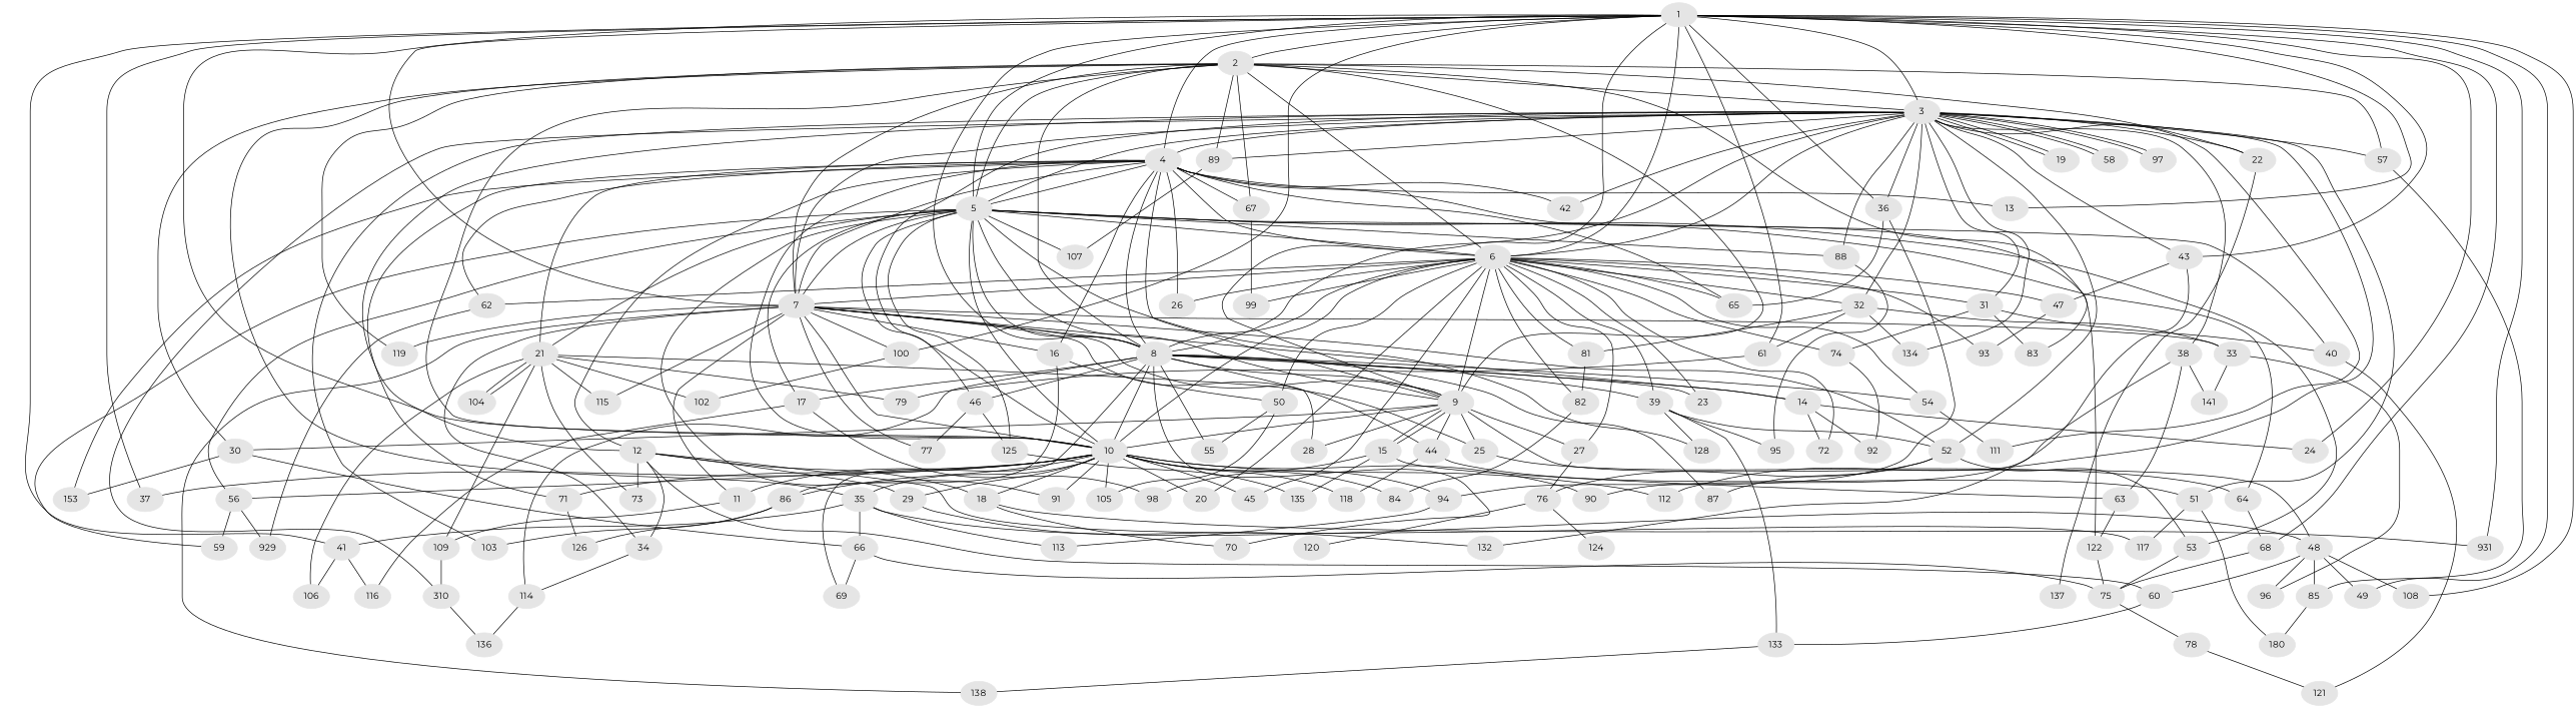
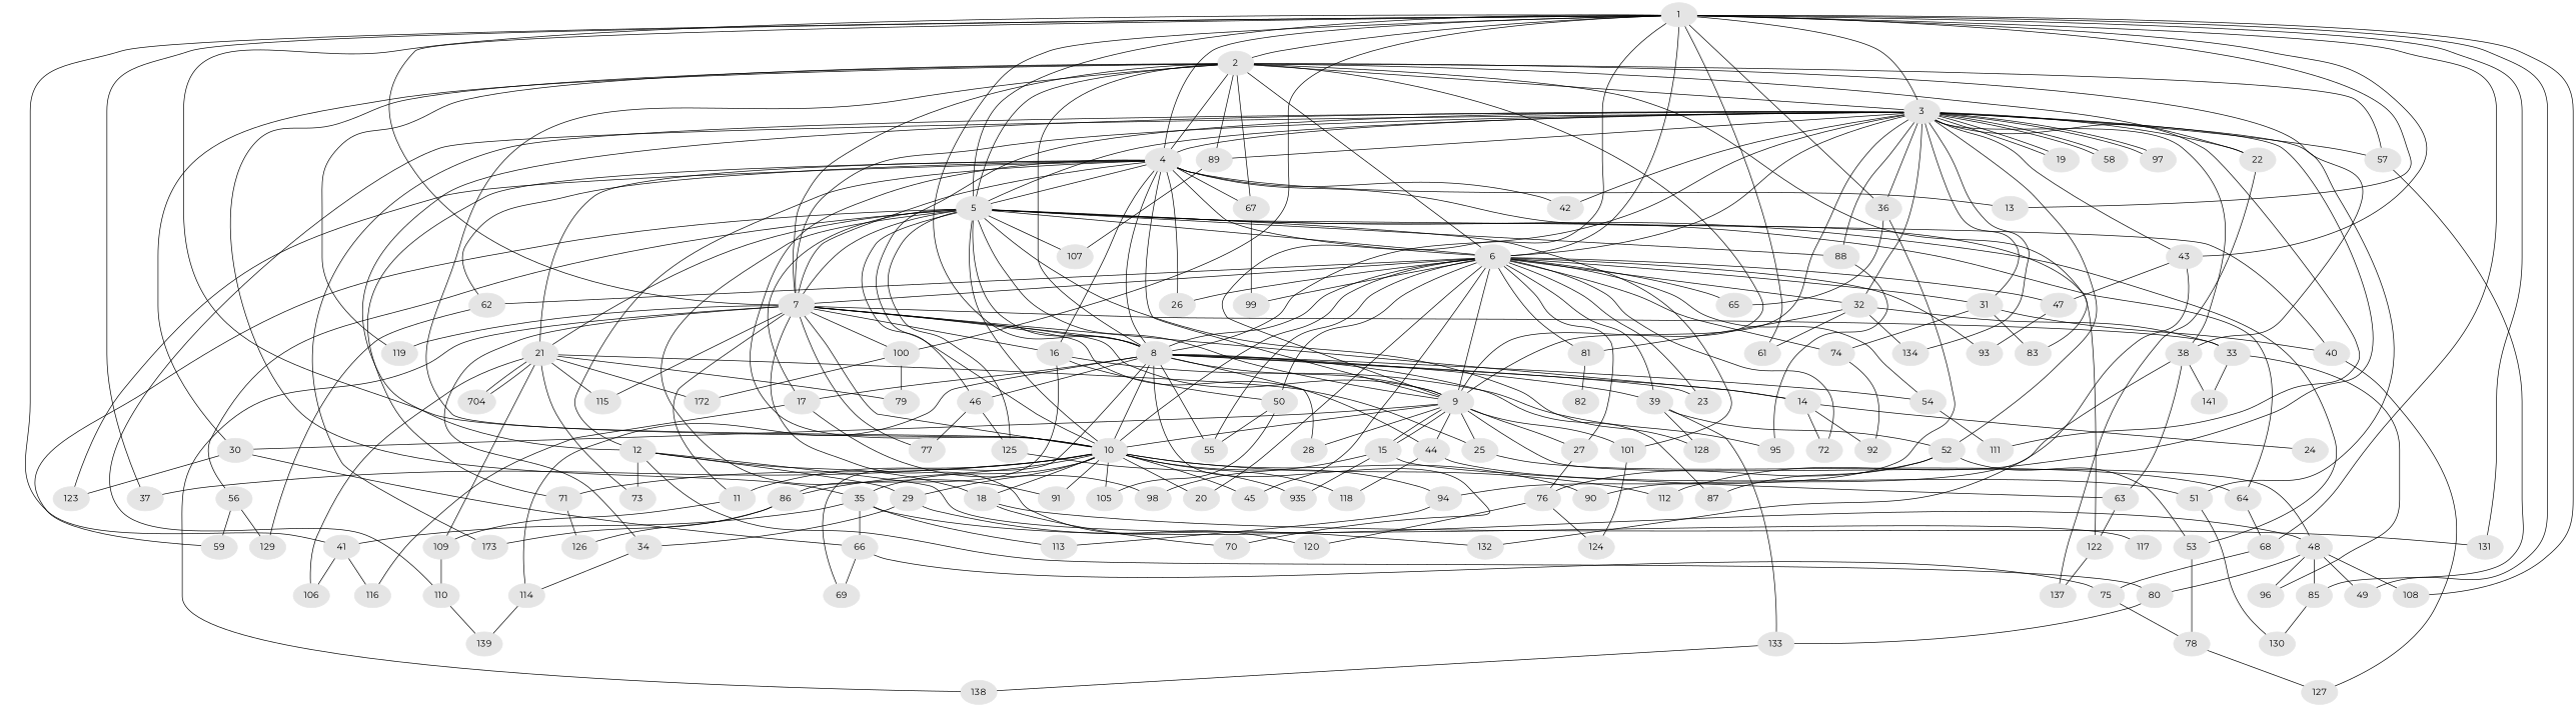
  graph {
    fontname=Montserrat
    node [color=gray90 fontname=Montserrat style=filled]
    edge [fontname=Montserrat]
    1
    2
    3
    4
    5
    6
    7
    8
    9
    10
    13
    24
    36
    37
    41
    43
    49
    61
    68
    100
    108
-   131 [label=931]
+   131
    22
    30
    35
    38
    57
    67
    83
    89
    119
    12
    19
    31
    32
    42
    51
    52
    58
    88
    97
-   103
-   110 [label=310]
+   103 [label=173]
+   110
    111
    112
    134
    16
    21
    26
    62
    71
    122
-   123 [label=153]
+   123
    17
    40
    46
    53
    56
    59
    64
    91
+   101
    107
    125
    128
    20
    23
    27
    39
    45
    47
    50
    54
    65
    72
    74
    81
    82
    93
    99
    11
    14
    33
    34
    44
    77
    115
    120
    138
    28
    55
    69
    70
    87
    114
    15
    25
    48
    18
    29
-   84
    86
    90
    94
    105
    118
    116
    106
    132
    79
    75
-   102
+   102 [label=172]
    137
    66
    113
    63
    n117 [label=141]
    85
    73
-   80 [label=60]
+   80
    117
-   130 [label=180]
+   130
    76
    95
-   136
+   136 [label=139]
    109
-   104
-   129 [label=929]
+   104 [label=704]
+   129
    126
    98
-   127 [label=121]
+   127
    78
    124
-   135
+   135 [label=935]
    133
    92
    96
    1 -- 2
    1 -- 3
    1 -- 4
    1 -- 5
    1 -- 6
    1 -- 7
    1 -- 8
    1 -- 9
    1 -- 10
    1 -- 13
-   1 -- 24
    1 -- 36
    1 -- 37
    1 -- 41
    1 -- 43
    1 -- 49
    1 -- 61
    1 -- 68
    1 -- 100
    1 -- 108
    1 -- 131
    2 -- 3
-   65 -- 4
+   2 -- 4
    2 -- 5
    2 -- 6
    2 -- 7
    2 -- 8
    2 -- 9
    2 -- 10
    2 -- 22
    2 -- 30
    2 -- 35
+   2 -- 38
    2 -- 57
    2 -- 67
    2 -- 83
    2 -- 89
    2 -- 119
    3 -- 4
    3 -- 5
    3 -- 6
    3 -- 7
    3 -- 8
+   3 -- 9
    3 -- 10
    3 -- 36
    3 -- 43
    3 -- 22
    3 -- 38
    3 -- 57
    3 -- 89
    3 -- 12
    3 -- 19
    3 -- 19
    3 -- 31
    3 -- 32
    3 -- 42
    3 -- 51
    3 -- 52
    3 -- 58
    3 -- 58
    3 -- 88
    3 -- 97
    3 -- 97
    3 -- 103
    3 -- 110
    3 -- 111
    3 -- 112
    3 -- 134
    4 -- 5
    4 -- 6
    4 -- 7
    4 -- 8
    4 -- 9
    4 -- 10
    4 -- 13
    4 -- 67
    4 -- 12
    4 -- 42
    4 -- 16
    4 -- 21
    4 -- 26
    4 -- 62
    4 -- 71
    4 -- 122
    4 -- 123
    5 -- 6
    5 -- 7
    5 -- 8
    5 -- 9
    5 -- 10
    5 -- 88
    5 -- 21
    5 -- 17
    5 -- 40
    5 -- 46
    5 -- 53
    5 -- 56
    5 -- 59
    5 -- 64
    5 -- 91
+   5 -- 101
    5 -- 107
    5 -- 125
    5 -- 128
    6 -- 7
    6 -- 8
    6 -- 9
    6 -- 10
    6 -- 31
    6 -- 32
    6 -- 26
    6 -- 62
    6 -- 20
    6 -- 23
    6 -- 27
    6 -- 39
    6 -- 45
    6 -- 47
    6 -- 50
    6 -- 54
    6 -- 65
    6 -- 72
    6 -- 74
    6 -- 81
-   6 -- 82
+   6 -- 55
    6 -- 93
    6 -- 99
    7 -- 8
    7 -- 9
    7 -- 10
    7 -- 100
    7 -- 119
    7 -- 16
    7 -- 11
    7 -- 14
    7 -- 33
    7 -- 34
    7 -- 44
    7 -- 77
    7 -- 115
-   7 -- 52
+   7 -- 120
    7 -- 138
    8 -- 9
    8 -- 10
    8 -- 17
    8 -- 46
    8 -- 23
    8 -- 39
    8 -- 54
    8 -- 14
    8 -- 28
    8 -- 55
    8 -- 69
    8 -- 70
    8 -- 87
    8 -- 114
    9 -- 10
    9 -- 30
+   9 -- 101
    9 -- 27
    9 -- 44
    9 -- 28
    9 -- 15
    9 -- 15
    9 -- 25
    9 -- 48
    10 -- 37
    10 -- 35
    10 -- 112
    10 -- 71
-   10 -- 56
    10 -- 91
    10 -- 20
    10 -- 45
    10 -- 11
    10 -- 18
    10 -- 29
-   10 -- 84
    10 -- 86
    10 -- 90
    10 -- 94
    10 -- 105
    10 -- 118
    36 -- 65
    36 -- 94
    41 -- 116
    41 -- 106
    43 -- 47
    43 -- 132
-   61 -- 79
+   100 -- 79
    68 -- 75
    100 -- 102
    22 -- 137
    30 -- 123
    30 -- 66
    35 -- 41
    35 -- 48
    35 -- 66
    35 -- 113
    38 -- 90
    38 -- 63
    38 -- n117
    57 -- 85
    67 -- 99
    89 -- 107
-   12 -- 34
+   29 -- 34
    12 -- 18
    12 -- 29
    12 -- 73
    12 -- 80
    12 -- 117
    31 -- 83
    31 -- 40
    31 -- 74
    32 -- 61
    32 -- 134
    32 -- 81
    32 -- 33
-   51 -- 117
    51 -- 130
    52 -- 53
    52 -- 87
    52 -- 76
    88 -- 95
    110 -- 136
    16 -- 50
    16 -- 86
-   39 -- 95
+   16 -- 95
    21 -- 115
    21 -- 25
    21 -- 106
    21 -- 79
    21 -- 102
    21 -- 73
    21 -- 109
    21 -- 104
    21 -- 104
    62 -- 129
    71 -- 126
-   122 -- 75
+   122 -- 137
    17 -- 116
    17 -- 98
    40 -- 127
    46 -- 125
    46 -- 77
-   53 -- 75
+   53 -- 78
    56 -- 59
    56 -- 129
    64 -- 68
+   101 -- 124
    125 -- 135
    27 -- 76
    39 -- 52
    39 -- 128
    39 -- 133
    47 -- 93
    50 -- 55
    50 -- 105
    54 -- 111
    74 -- 92
    81 -- 82
-   82 -- 84
    11 -- 109
    14 -- 24
    14 -- 72
    14 -- 92
    33 -- n117
    33 -- 96
    34 -- 114
    44 -- 51
    44 -- 118
    114 -- 136
    15 -- 63
    15 -- 98
    15 -- 135
    25 -- 64
    48 -- 49
    48 -- 108
    48 -- 85
    48 -- 80
    48 -- 96
    18 -- 131
    18 -- 70
    29 -- 132
    86 -- 103
    86 -- 126
    94 -- 113
    75 -- 78
    66 -- 69
    66 -- 75
    63 -- 122
    85 -- 130
    80 -- 133
    76 -- 120
    76 -- 124
    109 -- 110
    78 -- 127
    133 -- 138
  }
